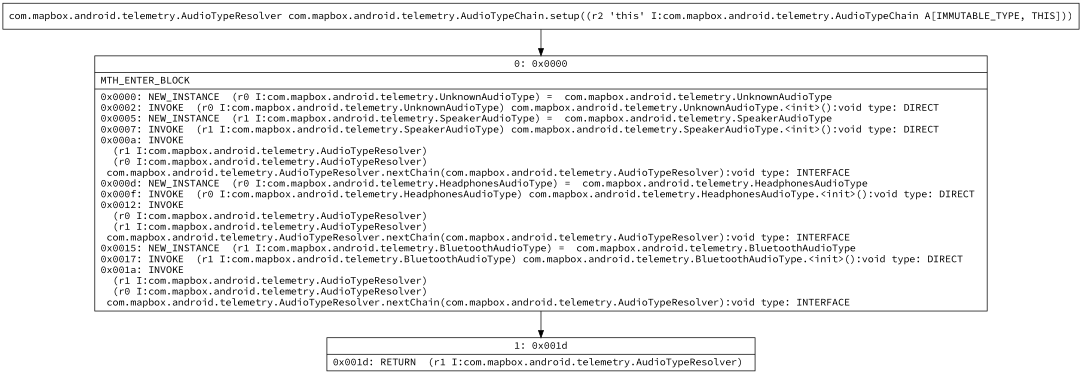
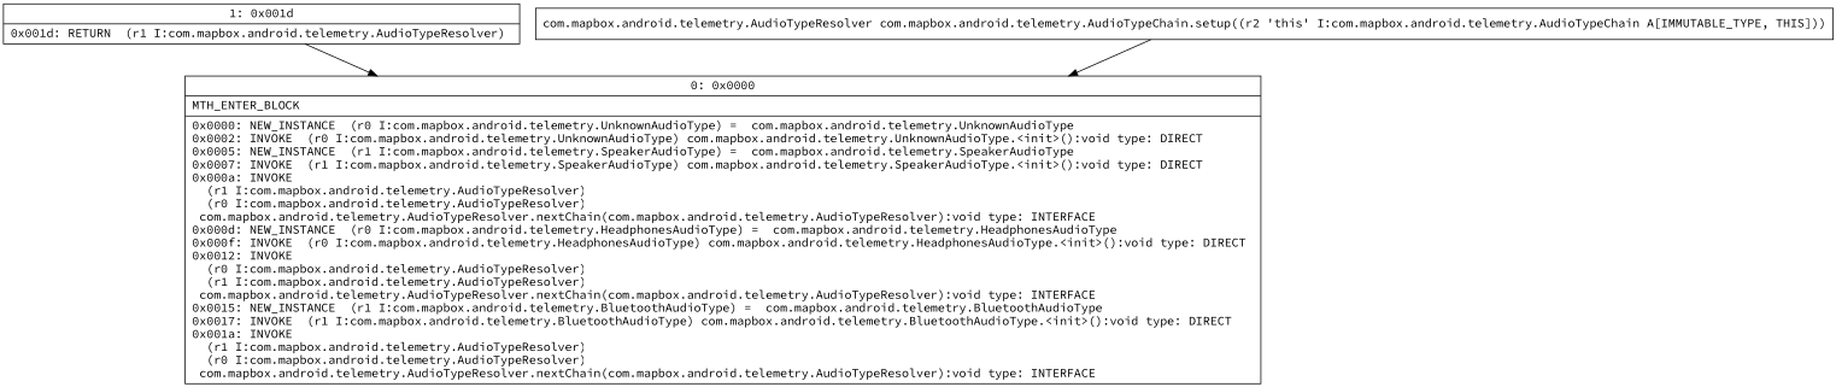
  digraph {
    fontname="Source Code Pro"
    node [shape=record fontname="Source Code Pro"]
    edge [fontname="Source Code Pro"]
    n1 [label="{0\:\ 0x0000|MTH_ENTER_BLOCK\l|0x0000: NEW_INSTANCE  (r0 I:com.mapbox.android.telemetry.UnknownAudioType) =  com.mapbox.android.telemetry.UnknownAudioType \l0x0002: INVOKE  (r0 I:com.mapbox.android.telemetry.UnknownAudioType) com.mapbox.android.telemetry.UnknownAudioType.\<init\>():void type: DIRECT \l0x0005: NEW_INSTANCE  (r1 I:com.mapbox.android.telemetry.SpeakerAudioType) =  com.mapbox.android.telemetry.SpeakerAudioType \l0x0007: INVOKE  (r1 I:com.mapbox.android.telemetry.SpeakerAudioType) com.mapbox.android.telemetry.SpeakerAudioType.\<init\>():void type: DIRECT \l0x000a: INVOKE  \l  (r1 I:com.mapbox.android.telemetry.AudioTypeResolver)\l  (r0 I:com.mapbox.android.telemetry.AudioTypeResolver)\l com.mapbox.android.telemetry.AudioTypeResolver.nextChain(com.mapbox.android.telemetry.AudioTypeResolver):void type: INTERFACE \l0x000d: NEW_INSTANCE  (r0 I:com.mapbox.android.telemetry.HeadphonesAudioType) =  com.mapbox.android.telemetry.HeadphonesAudioType \l0x000f: INVOKE  (r0 I:com.mapbox.android.telemetry.HeadphonesAudioType) com.mapbox.android.telemetry.HeadphonesAudioType.\<init\>():void type: DIRECT \l0x0012: INVOKE  \l  (r0 I:com.mapbox.android.telemetry.AudioTypeResolver)\l  (r1 I:com.mapbox.android.telemetry.AudioTypeResolver)\l com.mapbox.android.telemetry.AudioTypeResolver.nextChain(com.mapbox.android.telemetry.AudioTypeResolver):void type: INTERFACE \l0x0015: NEW_INSTANCE  (r1 I:com.mapbox.android.telemetry.BluetoothAudioType) =  com.mapbox.android.telemetry.BluetoothAudioType \l0x0017: INVOKE  (r1 I:com.mapbox.android.telemetry.BluetoothAudioType) com.mapbox.android.telemetry.BluetoothAudioType.\<init\>():void type: DIRECT \l0x001a: INVOKE  \l  (r1 I:com.mapbox.android.telemetry.AudioTypeResolver)\l  (r0 I:com.mapbox.android.telemetry.AudioTypeResolver)\l com.mapbox.android.telemetry.AudioTypeResolver.nextChain(com.mapbox.android.telemetry.AudioTypeResolver):void type: INTERFACE \l}"]
    n2 [label="{1\:\ 0x001d|0x001d: RETURN  (r1 I:com.mapbox.android.telemetry.AudioTypeResolver) \l}"]
    n3 [label="{com.mapbox.android.telemetry.AudioTypeResolver com.mapbox.android.telemetry.AudioTypeChain.setup((r2 'this' I:com.mapbox.android.telemetry.AudioTypeChain A[IMMUTABLE_TYPE, THIS])) }"]
-   n1 -> n2
+   n2 -> n1
    n3 -> n1
  }
